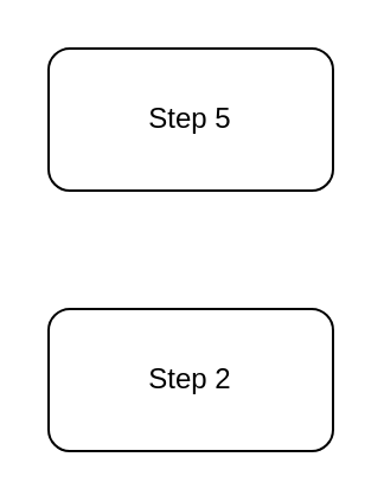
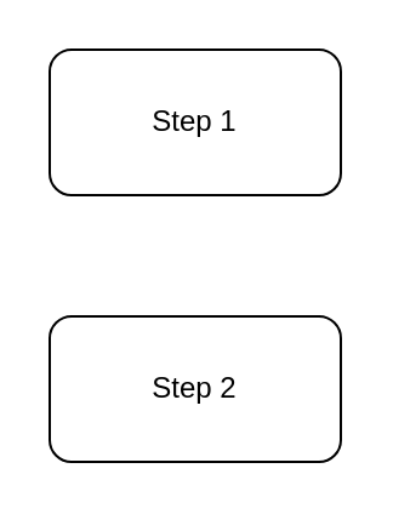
  <mxCell id="0" />
  <mxCell id="1" parent="0" />
- <mxCell id="2" value="Step 5" style="rounded=1;whiteSpace=wrap;html=1;" vertex="1" parent="1"><mxGeometry x="20" y="20" width="120" height="60" as="geometry" /></mxCell>
+ <mxCell id="2" value="Step 1" style="rounded=1;whiteSpace=wrap;html=1;" vertex="1" parent="1"><mxGeometry x="20" y="20" width="120" height="60" as="geometry" /></mxCell>
  <mxCell id="3" value="Step 2" style="rounded=1;whiteSpace=wrap;html=1;" vertex="1" parent="1"><mxGeometry x="20" y="130" width="120" height="60" as="geometry" /></mxCell>
